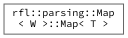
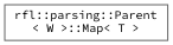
  digraph {
    rankdir=TB
    fontname="Source Code Pro"
-   n1 [color=grey40 fillcolor=white fontname="Source Code Pro" fontsize=10 height=0.2 label="rfl::parsing::Map\l\< W \>::Map\< T \>" shape=box style=filled width=0.4]
+   n1 [color=grey40 fillcolor=white fontname="Source Code Pro" fontsize=10 height=0.2 label="rfl::parsing::Parent\l\< W \>::Map\< T \>" shape=box style=filled width=0.4]
  }
